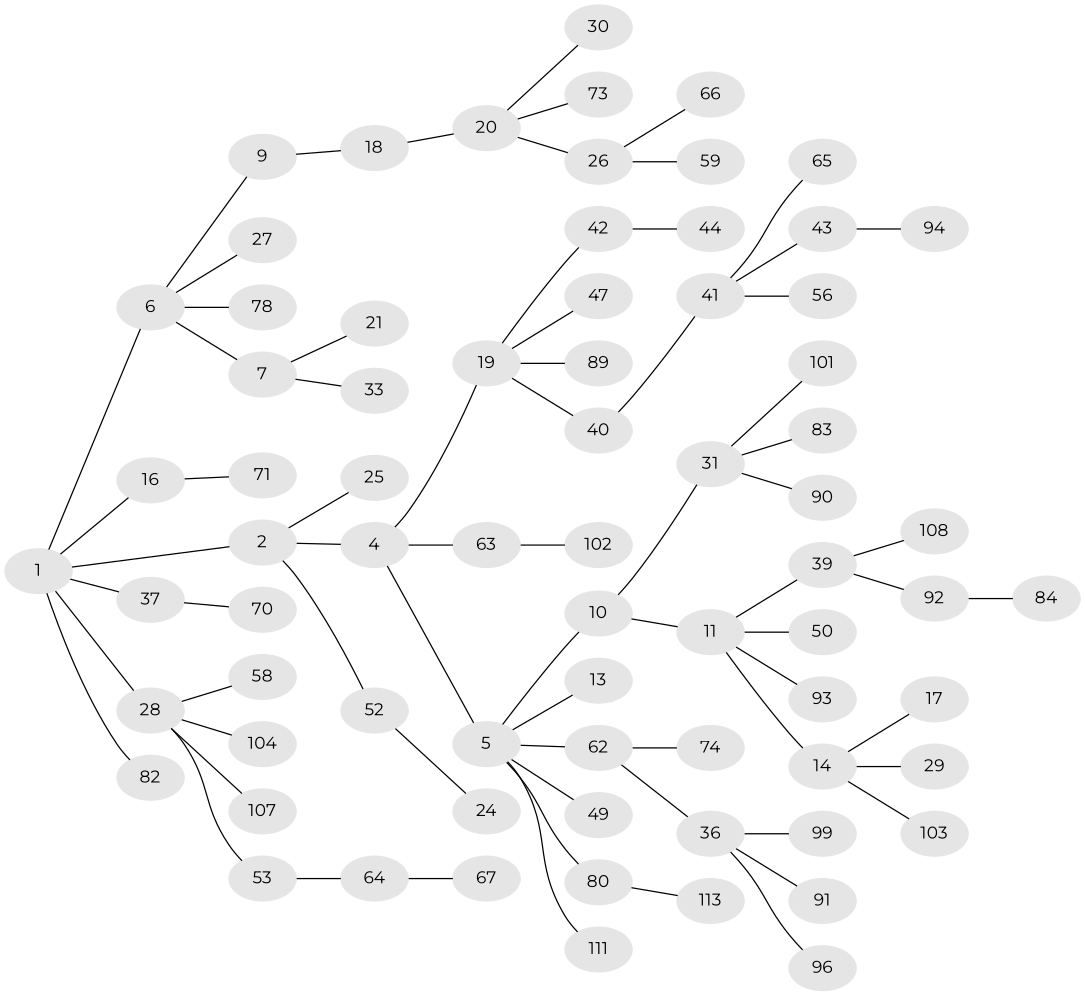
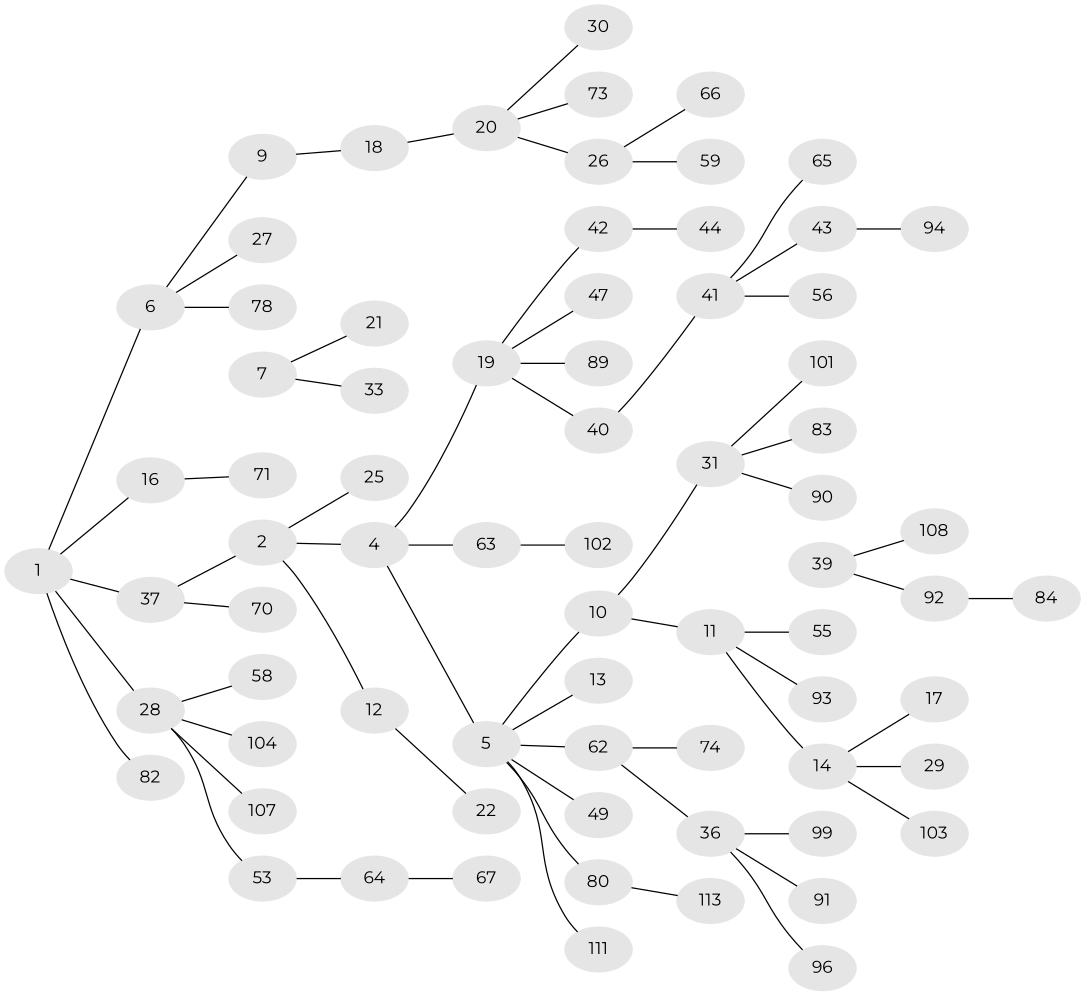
  graph {
    fontname=Montserrat
    rankdir=LR
    node [color=gray90 fontname=Montserrat style=filled]
    edge [fontname=Montserrat]
    1 [super="+15"]
    2 [super="+3"]
    6 [super="+23"]
    16 [super="+109"]
    28 [super="+57"]
    37 [super="+51"]
    82 [super="+110"]
    4 [super="+52"]
-   12 [label=52]
+   12
    25
    7 [super="+34"]
    9
    27
    78 [super="+81"]
    71
    53 [super="+95"]
    58 [super="+61"]
    104
    107
    70
    5 [super="+8"]
    19 [super="+35"]
    63 [super="+88"]
-   24 [super="+98"]
+   24 [super="+98" label=22]
    10
    13 [super="+97"]
    n27 [label=62 super="+72"]
    49 [super="+60"]
    80 [super="+100"]
    111 [super="+112"]
    40 [super="+75"]
    42 [super="+48"]
    47 [super="+106"]
    89
    102
    11 [super="+50"]
    31 [super="+77"]
    36 [super="+69"]
    74 [super="+85"]
    113
    21
    33 [super="+76"]
    18
    20 [super="+32"]
    14 [super="+62"]
    39 [super="+68"]
-   55 [label=50]
+   55
    93
    83
    90
    101
    17
    29
    103
    92
    108
    26 [super="+38"]
    30 [super="+46"]
    73
    41 [super="+45"]
    44
    59
    66 [super="+105"]
    91
    96
    99
    64
    84
    43 [super="+79"]
    56 [super="+87"]
    65
    94
    67
-   1 -- 2
+   37 -- 2
    1 -- 6
    1 -- 16
    1 -- 28
    1 -- 37
    1 -- 82
    2 -- 4
    2 -- 12
    2 -- 25
-   6 -- 7
    6 -- 9
    6 -- 27
    6 -- 78
    16 -- 71
    28 -- 53
    28 -- 58
    28 -- 104
    28 -- 107
    37 -- 70
    4 -- 5
    4 -- 19
    4 -- 63
    12 -- 24
    7 -- 21
    7 -- 33
    9 -- 18
    53 -- 64
    5 -- 10
    5 -- 13
    5 -- n27
    5 -- 49
    5 -- 80
    5 -- 111
    19 -- 40
    19 -- 42
    19 -- 47
    19 -- 89
    63 -- 102
    10 -- 11
    10 -- 31
    n27 -- 36
    n27 -- 74
    80 -- 113
    40 -- 41
    42 -- 44
    11 -- 14
-   11 -- 39
    11 -- 55
    11 -- 93
    31 -- 83
    31 -- 90
    31 -- 101
    36 -- 91
    36 -- 96
    36 -- 99
    18 -- 20
    20 -- 26
    20 -- 30
    20 -- 73
    14 -- 17
    14 -- 29
    14 -- 103
    39 -- 92
    39 -- 108
    92 -- 84
    26 -- 59
    26 -- 66
    41 -- 43
    41 -- 56
    41 -- 65
    64 -- 67
    43 -- 94
  }
